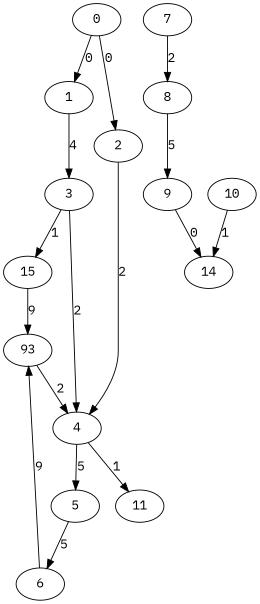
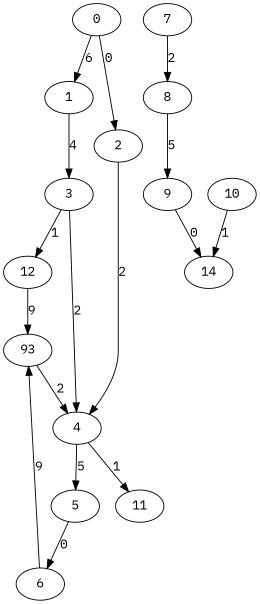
  digraph {
    fontname="IBM Plex Mono"
    node [fontname="IBM Plex Mono"]
    edge [fontname="IBM Plex Mono"]
    n1 [label=93]
    6
    7
    8
    4
    9
    14
    10
    1
    3
-   12 [label=15]
+   12
    11
    5
    0
    2
    n1 -> 4 [label=2]
    6 -> n1 [label=9]
    7 -> 8 [label=2]
    8 -> 9 [label=5]
    4 -> 11 [label=1]
    4 -> 5 [label=5]
    9 -> 14 [label=0]
    10 -> 14 [label=1]
    1 -> 3 [label=4]
    3 -> 4 [label=2]
    3 -> 12 [label=1]
    12 -> n1 [label=9]
-   5 -> 6 [label=5]
-   0 -> 1 [label=0]
+   5 -> 6 [label=0]
+   0 -> 1 [label=6]
    0 -> 2 [label=0]
    2 -> 4 [label=2]
  }
